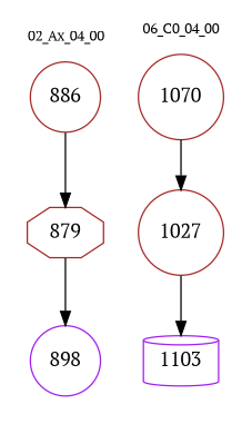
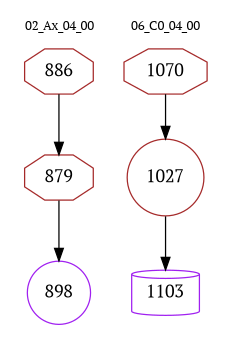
  digraph {
    fontname="PT Serif"
    node [color=brown fontname="PT Serif" shape=circle]
    edge [color=black fontname="PT Serif"]
-   n1 [label=886]
+   n1 [label=886 shape=octagon]
    n2 [label=879 shape=octagon]
    n3 [color=purple label=898]
-   n4 [label=1070]
+   n4 [label=1070 shape=octagon]
    n5 [label=1027]
    n6 [color=purple label=1103 shape=cylinder]
    subgraph cluster_1 {
      color=white
      fontsize=10
      label="02_Ax_04_00"
      n1
      n2
      n3
    }
    subgraph cluster_2 {
      color=white
      fontsize=10
      label="06_C0_04_00"
      n4
      n5
      n6
    }
    n1 -> n2
    n2 -> n3
    n4 -> n5
    n5 -> n6
  }
